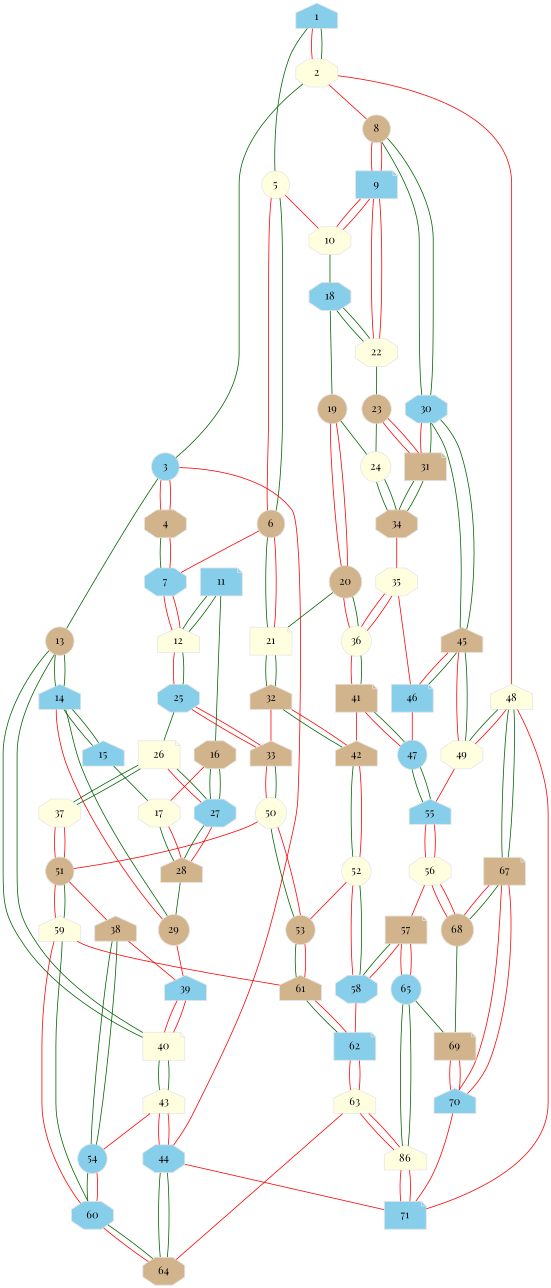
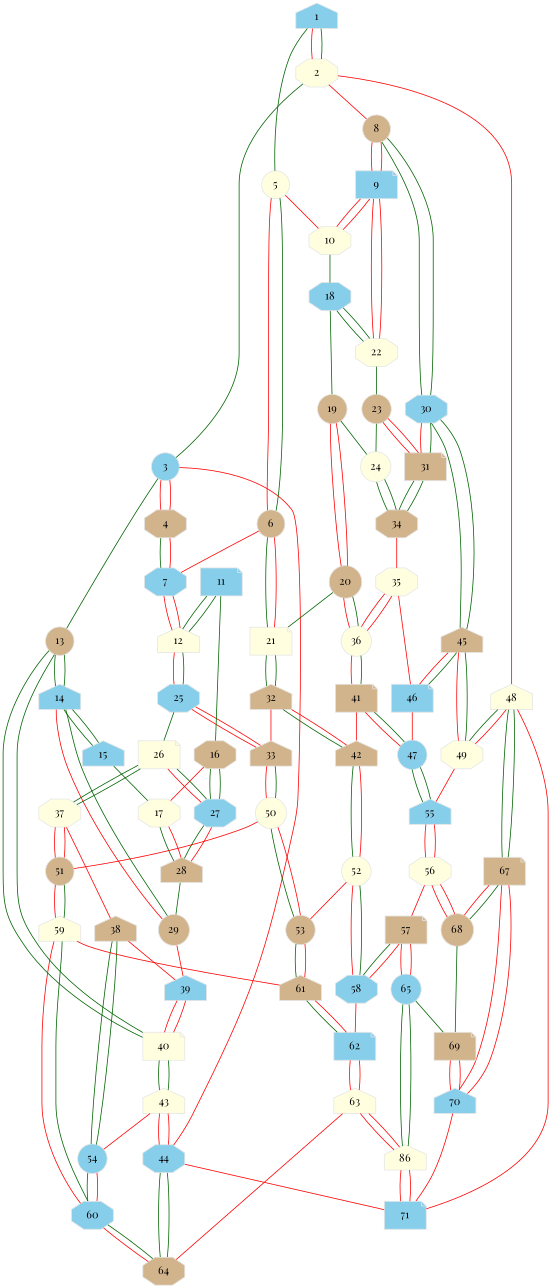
  graph {
    fontname="Playfair Display"
    node [color=gray90 fillcolor=tan fontname="Playfair Display" shape=octagon style=filled]
    edge [color=red fontname="Playfair Display"]
    1 [fillcolor=skyblue shape=house]
    2 [fillcolor=lightyellow]
    5 [fillcolor=lightyellow shape=circle]
    3 [fillcolor=skyblue shape=circle]
    8 [shape=circle]
    48 [fillcolor=lightyellow shape=house]
    6 [shape=circle]
    10 [fillcolor=lightyellow]
    4
    13 [shape=circle]
    44 [fillcolor=skyblue]
    9 [fillcolor=skyblue shape=note]
    30 [fillcolor=skyblue]
    71 [fillcolor=skyblue shape=note]
    49 [fillcolor=lightyellow]
    67 [shape=note]
    7 [fillcolor=skyblue]
    14 [fillcolor=skyblue shape=house]
    40 [fillcolor=lightyellow shape=note]
    64
    12 [fillcolor=lightyellow shape=house]
    21 [fillcolor=lightyellow shape=note]
    18 [fillcolor=skyblue]
    32 [shape=house]
    25 [fillcolor=skyblue]
    22 [fillcolor=lightyellow]
    31 [shape=note]
    45 [shape=house]
    23 [shape=circle]
    19 [shape=circle]
    11 [fillcolor=skyblue shape=note]
    16
    17 [fillcolor=lightyellow]
    27 [fillcolor=skyblue]
    26 [fillcolor=lightyellow shape=note]
    33 [shape=house]
    15 [fillcolor=skyblue shape=house]
    29 [shape=circle]
    43 [fillcolor=lightyellow shape=house]
    39 [fillcolor=skyblue shape=house]
    28 [shape=house]
    20 [shape=circle]
    24 [fillcolor=lightyellow shape=circle]
    36 [fillcolor=lightyellow shape=circle]
    34
    41 [shape=note]
    42 [shape=house]
    35 [fillcolor=lightyellow]
    37 [fillcolor=lightyellow]
    50 [fillcolor=lightyellow shape=circle]
    38 [shape=house]
    51 [shape=circle]
    46 [fillcolor=skyblue shape=note]
    52 [fillcolor=lightyellow shape=circle]
    53 [shape=circle]
    47 [fillcolor=skyblue shape=circle]
    54 [fillcolor=skyblue shape=circle]
    59 [fillcolor=lightyellow shape=house]
    60 [fillcolor=skyblue]
    55 [fillcolor=skyblue shape=house]
    58 [fillcolor=skyblue]
    56 [fillcolor=lightyellow]
    68 [shape=circle]
    70 [fillcolor=skyblue shape=house]
    61 [shape=house]
    62 [fillcolor=skyblue shape=note]
    57 [shape=note]
    65 [fillcolor=skyblue shape=circle]
    69 [shape=note]
    n70 [fillcolor=lightyellow label=86 shape=house]
    63 [fillcolor=lightyellow shape=house]
    1 -- 2
    1 -- 2 [color=darkgreen]
    1 -- 5 [color=darkgreen]
    2 -- 3 [color=darkgreen]
    2 -- 8
    2 -- 48
    5 -- 6
    5 -- 6 [color=darkgreen]
    5 -- 10
    3 -- 4
    3 -- 4
    3 -- 13 [color=darkgreen]
    3 -- 44
    8 -- 9
    8 -- 9
    8 -- 30 [color=darkgreen]
    8 -- 30 [color=darkgreen]
    48 -- 71
    48 -- 49 [color=darkgreen]
    48 -- 49
    48 -- 67 [color=darkgreen]
    48 -- 67 [color=darkgreen]
    6 -- 7
    6 -- 21 [color=darkgreen]
    6 -- 21
    10 -- 18 [color=darkgreen]
    4 -- 7 [color=darkgreen]
    4 -- 7
    13 -- 14 [color=darkgreen]
    13 -- 14 [color=darkgreen]
    13 -- 40 [color=darkgreen]
    13 -- 40 [color=darkgreen]
    44 -- 71
    44 -- 64 [color=darkgreen]
    44 -- 64 [color=darkgreen]
    9 -- 10
    9 -- 10
    9 -- 22
    9 -- 22
    30 -- 31
    30 -- 31 [color=darkgreen]
    30 -- 45 [color=darkgreen]
    30 -- 45 [color=darkgreen]
    49 -- 55
    67 -- 68
    67 -- 68 [color=darkgreen]
    67 -- 70
    67 -- 70
    7 -- 12
    7 -- 12
    14 -- 15 [color=darkgreen]
    14 -- 15 [color=darkgreen]
    14 -- 29
    14 -- 29 [color=darkgreen]
    40 -- 43 [color=darkgreen]
    40 -- 43 [color=darkgreen]
    12 -- 25
    12 -- 25 [color=darkgreen]
    21 -- 32 [color=darkgreen]
    21 -- 32 [color=darkgreen]
    18 -- 22 [color=darkgreen]
    18 -- 22 [color=darkgreen]
    18 -- 19 [color=darkgreen]
    32 -- 33
    32 -- 42 [color=darkgreen]
    32 -- 42
    25 -- 26 [color=darkgreen]
    25 -- 33
    25 -- 33
    22 -- 23 [color=darkgreen]
    31 -- 34 [color=darkgreen]
    31 -- 34 [color=darkgreen]
    45 -- 49
    45 -- 49 [color=darkgreen]
    45 -- 46
    45 -- 46 [color=darkgreen]
    23 -- 31
    23 -- 31
    23 -- 24 [color=darkgreen]
    19 -- 20
    19 -- 20
    19 -- 24 [color=darkgreen]
    11 -- 12 [color=darkgreen]
    11 -- 12 [color=darkgreen]
    11 -- 16 [color=darkgreen]
    16 -- 17
    16 -- 27 [color=darkgreen]
    16 -- 27 [color=darkgreen]
    17 -- 28 [color=darkgreen]
    17 -- 28
    27 -- 28 [color=darkgreen]
    27 -- 28
    26 -- 27
    26 -- 27 [color=darkgreen]
    26 -- 37 [color=darkgreen]
    26 -- 37 [color=darkgreen]
    33 -- 50
    33 -- 50 [color=darkgreen]
    15 -- 17 [color=darkgreen]
    29 -- 39
    43 -- 44
    43 -- 44
    43 -- 54
    39 -- 40
    39 -- 40
    28 -- 29 [color=darkgreen]
    20 -- 21 [color=darkgreen]
    20 -- 36
    20 -- 36 [color=darkgreen]
    24 -- 34 [color=darkgreen]
    24 -- 34 [color=darkgreen]
    36 -- 41
    36 -- 41 [color=darkgreen]
    34 -- 35
    41 -- 42
    41 -- 47
    41 -- 47 [color=darkgreen]
    42 -- 52 [color=darkgreen]
    42 -- 52
    35 -- 36
    35 -- 36
    35 -- 46
-   51 -- 38
+   37 -- 38
    37 -- 51
    37 -- 51
    50 -- 51
    50 -- 53 [color=darkgreen]
    50 -- 53
    38 -- 39
    38 -- 54 [color=darkgreen]
    38 -- 54 [color=darkgreen]
    51 -- 59
    51 -- 59 [color=darkgreen]
    46 -- 47
    52 -- 53
    52 -- 58
    52 -- 58 [color=darkgreen]
    53 -- 61 [color=darkgreen]
    53 -- 61
    47 -- 55 [color=darkgreen]
    47 -- 55 [color=darkgreen]
    54 -- 60 [color=darkgreen]
    54 -- 60
    59 -- 60
    59 -- 60 [color=darkgreen]
    59 -- 61
    60 -- 64
    60 -- 64 [color=darkgreen]
    55 -- 56
    55 -- 56
    58 -- 62
    56 -- 68
    56 -- 68
    56 -- 57
    68 -- 69 [color=darkgreen]
    70 -- 71
    61 -- 62 [color=darkgreen]
    61 -- 62
    62 -- 63
    62 -- 63
    57 -- 58 [color=darkgreen]
    57 -- 58
    57 -- 65
    57 -- 65
    65 -- 69 [color=darkgreen]
    65 -- n70 [color=darkgreen]
    65 -- n70 [color=darkgreen]
    69 -- 70
    69 -- 70
    n70 -- 71
    n70 -- 71
    63 -- 64
    63 -- n70
    63 -- n70
  }
